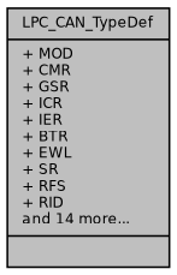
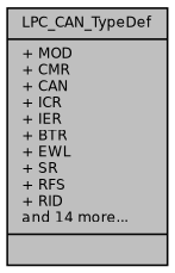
  digraph {
    fontname="DejaVu Sans"
-   n1 [color=black fillcolor=grey75 fontcolor=black fontname="DejaVu Sans" fontsize=8 height=0.2 label="{LPC_CAN_TypeDef\n|+ MOD\l+ CMR\l+ GSR\l+ ICR\l+ IER\l+ BTR\l+ EWL\l+ SR\l+ RFS\l+ RID\land 14 more...\l|}" shape=record style=filled width=0.4]
+   n1 [color=black fillcolor=grey75 fontcolor=black fontname="DejaVu Sans" fontsize=8 height=0.2 label="{LPC_CAN_TypeDef\n|+ MOD\l+ CMR\l+ CAN\l+ ICR\l+ IER\l+ BTR\l+ EWL\l+ SR\l+ RFS\l+ RID\land 14 more...\l|}" shape=record style=filled width=0.4]
  }
